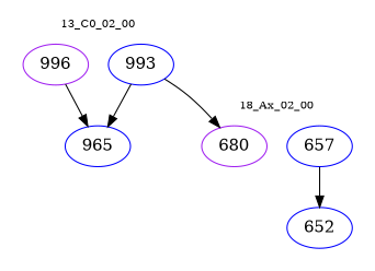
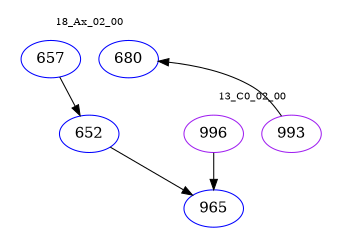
  digraph {
    node [color=blue]
    edge [color=black]
    n1 [label=657]
    n2 [label=652]
-   n3 [color=purple label=680]
-   n4 [label=993]
+   n3 [label=680]
+   n4 [color=purple label=993]
    n5 [label=965]
    n6 [color=purple label=996]
    subgraph cluster_1 {
      color=white
      fontsize=10
      label="18_Ax_02_00"
      n1
      n2
      n3
    }
    subgraph cluster_2 {
      color=white
      fontsize=10
      label="13_C0_02_00"
      n4
      n5
      n6
    }
    n1 -> n2
    n4 -> n3
-   n4 -> n5
+   n2 -> n5
    n6 -> n5
  }
